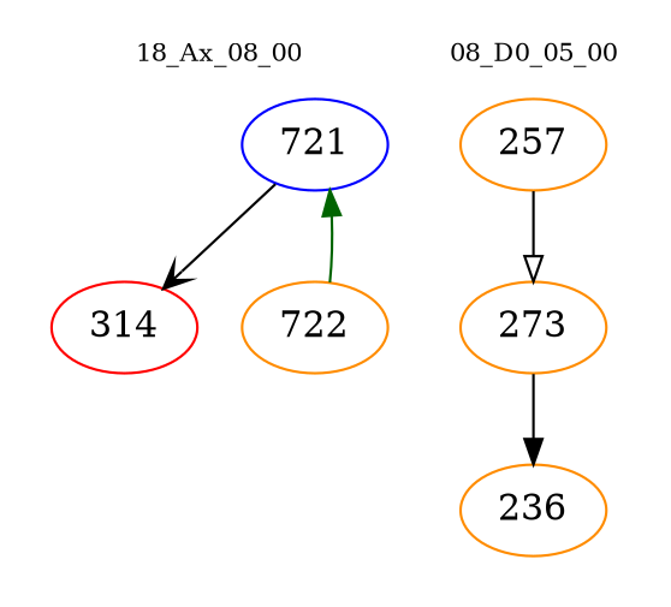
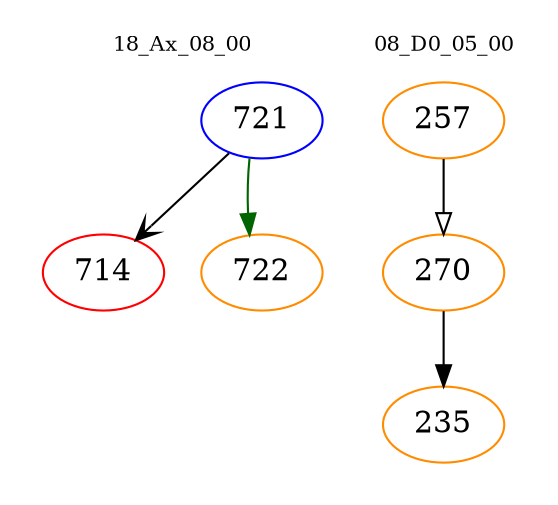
  digraph {
    node [color=darkorange]
    edge [arrowhead=normal color=black]
    n1 [color=blue label=721]
-   n2 [color=red label=314]
+   n2 [color=red label=714]
    n3 [label=722]
    n4 [label=257]
-   n5 [label=236]
-   n6 [label=273]
+   n5 [label=235]
+   n6 [label=270]
    subgraph cluster_1 {
      color=white
      fontsize=10
      label="18_Ax_08_00"
      n1
      n2
      n3
    }
    subgraph cluster_2 {
      color=white
      fontsize=10
      label="08_D0_05_00"
      n4
      n5
      n6
    }
    n1 -> n2 [arrowhead=vee]
-   n3 -> n1 [color=darkgreen]
+   n1 -> n3 [color=darkgreen]
    n4 -> n6 [arrowhead=onormal]
    n6 -> n5
  }
